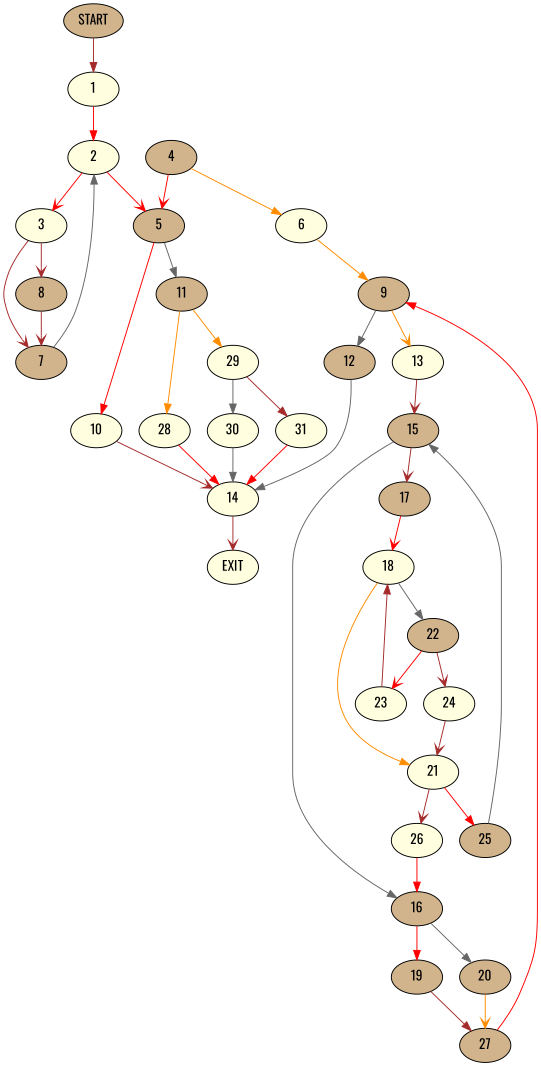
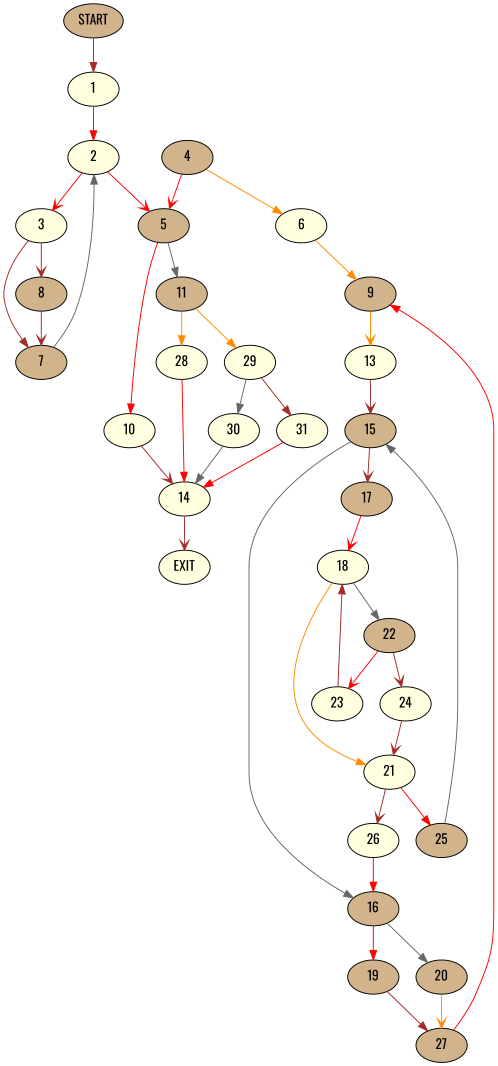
  digraph {
    fontname=Oswald
    node [fillcolor=lightyellow fontname=Oswald style=filled]
    edge [arrowhead=normal color=brown fontname=Oswald]
    n1 [fillcolor=tan label=START]
    1
    2
    n4 [label=EXIT]
    3
    5 [fillcolor=tan]
    7 [fillcolor=tan]
    8 [fillcolor=tan]
    4 [fillcolor=tan]
    6
    10
    11 [fillcolor=tan]
    9 [fillcolor=tan]
    14
    28
    29
-   12 [fillcolor=tan]
    13
    15 [fillcolor=tan]
    30
    31
    16 [fillcolor=tan]
    17 [fillcolor=tan]
    19 [fillcolor=tan]
    20 [fillcolor=tan]
    18
    27 [fillcolor=tan]
    21
    22 [fillcolor=tan]
    25 [fillcolor=tan]
    26
    23
    24
    n1 -> 1
    1 -> 2 [color=red]
    2 -> 3 [arrowhead=vee color=red]
    2 -> 5 [arrowhead=vee color=red]
-   3 -> 7 [arrowhead=vee]
+   3 -> 7
    3 -> 8 [arrowhead=vee]
    5 -> 10 [color=red]
    5 -> 11 [color=gray40]
    7 -> 2 [color=gray40]
    8 -> 7 [arrowhead=vee]
    4 -> 5 [arrowhead=vee color=red]
    4 -> 6 [color=darkorange]
    6 -> 9 [color=darkorange]
    10 -> 14 [arrowhead=vee]
    11 -> 28 [color=darkorange]
    11 -> 29 [color=darkorange]
-   9 -> 12 [color=gray40]
    9 -> 13 [arrowhead=vee color=darkorange]
    14 -> n4 [arrowhead=vee]
    28 -> 14 [color=red]
    29 -> 30 [color=gray40]
    29 -> 31
-   12 -> 14 [color=gray40]
    13 -> 15 [arrowhead=vee]
    15 -> 16 [color=gray40]
    15 -> 17 [arrowhead=vee]
    30 -> 14 [color=gray40]
    31 -> 14 [color=red]
    16 -> 19 [color=red]
    16 -> 20 [color=gray40]
    17 -> 18 [arrowhead=vee color=red]
    19 -> 27
    20 -> 27 [arrowhead=vee color=darkorange]
    18 -> 21 [color=darkorange]
    18 -> 22 [color=gray40]
    27 -> 9 [color=red]
    21 -> 25 [color=red]
    21 -> 26 [arrowhead=vee]
    22 -> 23 [arrowhead=vee color=red]
    22 -> 24 [arrowhead=vee]
    25 -> 15 [color=gray40]
    26 -> 16 [color=red]
    23 -> 18
    24 -> 21 [arrowhead=vee]
  }
